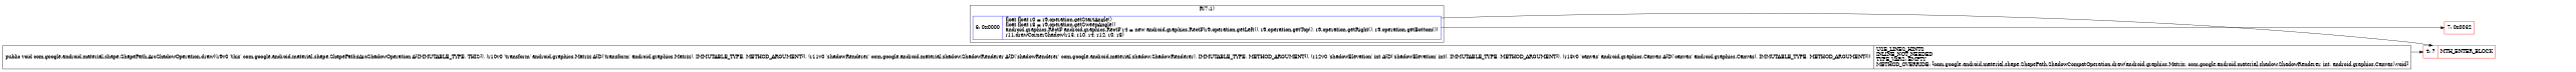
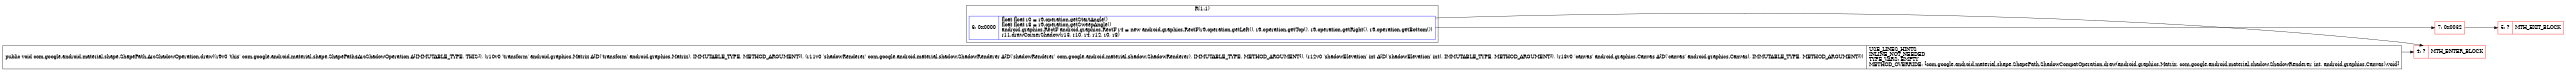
  digraph {
    rankdir=LR
    node [color=red shape=record]
    n1 [color=blue label="{6\:\ 0x0000|float float r0 = r9.operation.getStartAngle()\lfloat float r8 = r9.operation.getSweepAngle()\landroid.graphics.RectF android.graphics.RectF r4 = new android.graphics.RectF(r9.operation.getLeft(), r9.operation.getTop(), r9.operation.getRight(), r9.operation.getBottom())\lr11.drawCornerShadow(r13, r10, r4, r12, r0, r8)\l}"]
    n2 [label="{7\:\ 0x0032}"]
    n3 [label="{4\:\ ?|MTH_ENTER_BLOCK\l}"]
+   n4 [label="{5\:\ ?|MTH_EXIT_BLOCK\l}"]
    n5 [label="{public void com.google.android.material.shape.ShapePath.ArcShadowOperation.draw((r9v0 'this' com.google.android.material.shape.ShapePath$ArcShadowOperation A[IMMUTABLE_TYPE, THIS]), (r10v0 'transform' android.graphics.Matrix A[D('transform' android.graphics.Matrix), IMMUTABLE_TYPE, METHOD_ARGUMENT]), (r11v0 'shadowRenderer' com.google.android.material.shadow.ShadowRenderer A[D('shadowRenderer' com.google.android.material.shadow.ShadowRenderer), IMMUTABLE_TYPE, METHOD_ARGUMENT]), (r12v0 'shadowElevation' int A[D('shadowElevation' int), IMMUTABLE_TYPE, METHOD_ARGUMENT]), (r13v0 'canvas' android.graphics.Canvas A[D('canvas' android.graphics.Canvas), IMMUTABLE_TYPE, METHOD_ARGUMENT]))  | USE_LINES_HINTS\lINLINE_NOT_NEEDED\lTYPE_VARS: EMPTY\lMETHOD_OVERRIDE: [com.google.android.material.shape.ShapePath.ShadowCompatOperation.draw(android.graphics.Matrix, com.google.android.material.shadow.ShadowRenderer, int, android.graphics.Canvas):void]\l}" color=""]
    subgraph cluster_1 {
-     label="R(7:1)"
+     label="R(1:1)"
      n1
    }
    n1 -> n2
    n1 -> n3
+   n2 -> n4
    n5 -> n3
  }
